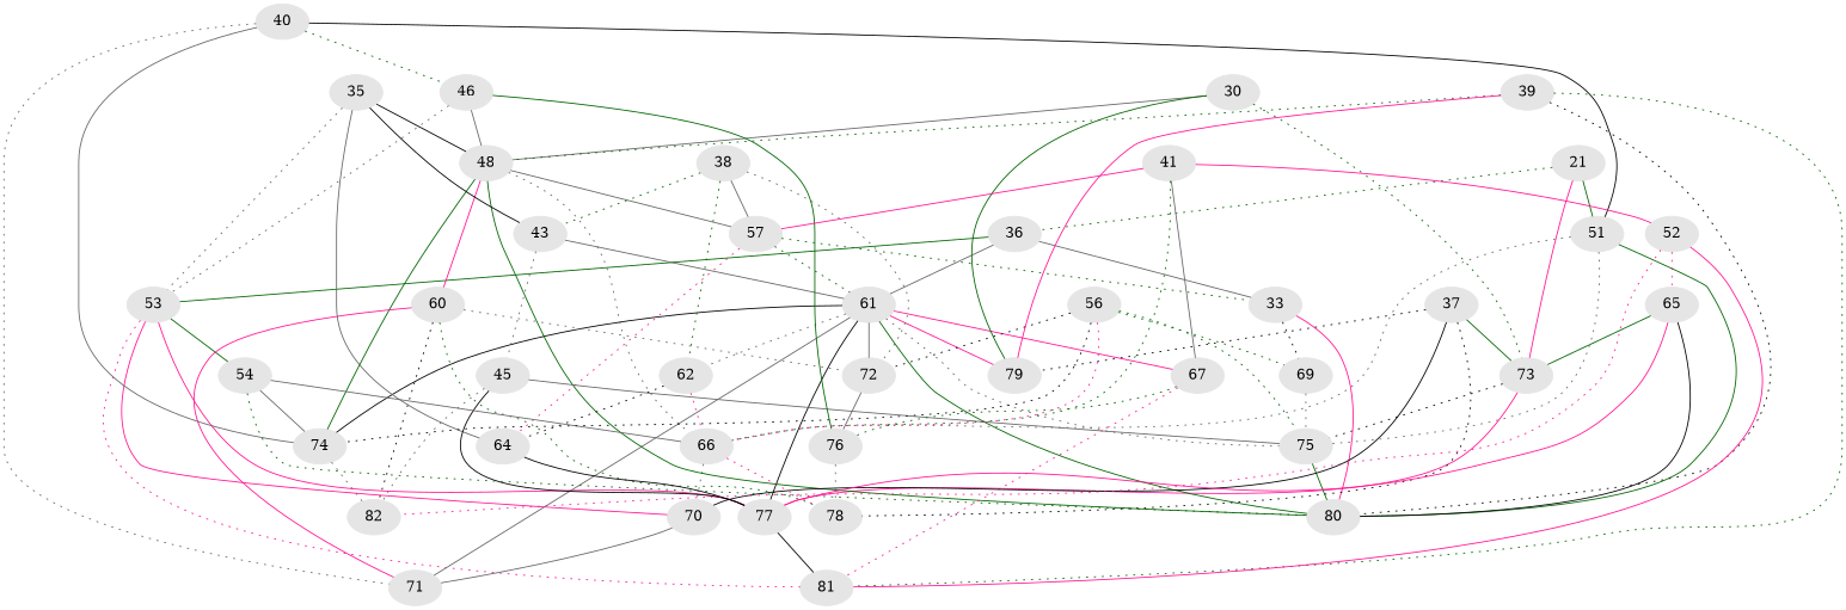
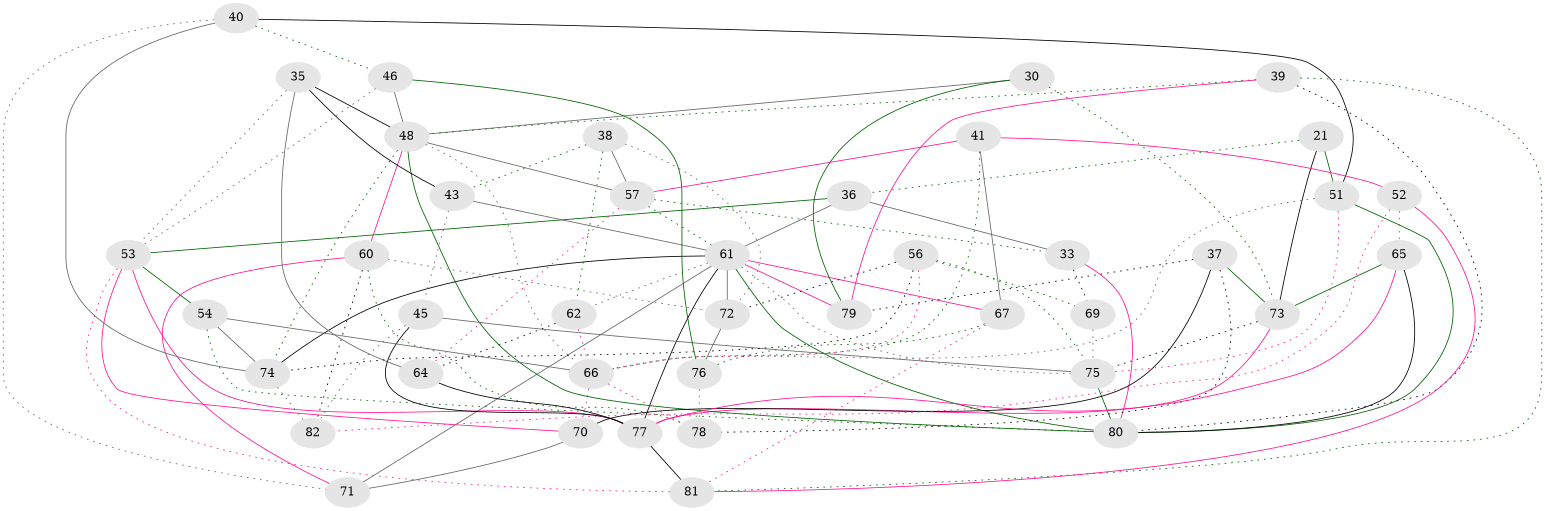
  graph {
    node [color=gray90 style=filled]
    edge [color=gray40 style=solid]
    21
    36
    51 [super="+5"]
    73 [super="+11"]
    53 [super="+23+13"]
    61 [super="+41+33+19"]
    n7 [label=33]
    80 [super="+68"]
    75 [super="+22+44+59"]
    66 [super="+24"]
    77 [super="+32"]
    48 [super="+16+42+27"]
    57 [super="+26"]
    74 [super="+1+55"]
    60 [super="+58"]
    30
    79
    35
    43
    64
    45
    70 [super="+10"]
    81 [super="+50"]
    54
    62
    72 [super="+34"]
    71
    67
    69 [super="+9"]
    37
    78
    38
    76
    39
    40
    46
    82 [super="+28"]
    n38 [label=41]
    52
    65 [super="+8"]
    56 [super="+25"]
    21 -- 36 [color=darkgreen style=dotted]
    21 -- 51 [color=darkgreen weight=2]
-   21 -- 73 [color=deeppink]
+   21 -- 73 [color=black]
    36 -- 53 [color=darkgreen]
    36 -- 61
    36 -- n7
    51 -- 80 [color=darkgreen]
-   51 -- 75 [style=dotted]
+   51 -- 75 [color=deeppink style=dotted]
    51 -- 66 [style=dotted]
    73 -- 75 [color=black style=dotted weight=2]
    73 -- 77 [color=deeppink]
    53 -- 77 [color=deeppink weight=2]
    53 -- 70 [color=deeppink weight=3]
    53 -- 81 [color=deeppink style=dotted]
    53 -- 54 [color=darkgreen]
    61 -- 80 [color=darkgreen]
    61 -- 75 [style=dotted weight=5]
    61 -- 77 [color=black weight=2]
    61 -- 74 [color=black weight=2]
    61 -- 79 [color=deeppink]
    61 -- 62 [style=dotted]
    61 -- 72
    61 -- 71
    61 -- 67 [color=deeppink]
    n7 -- 80 [color=deeppink]
    n7 -- 69 [color=black style=dotted]
    75 -- 80 [color=darkgreen weight=2]
    66 -- 70 [style=dotted]
    66 -- 78 [color=deeppink style=dotted]
    77 -- 81 [color=black weight=2]
    48 -- 80 [color=darkgreen]
    48 -- 66 [style=dotted]
    48 -- 57
-   48 -- 74 [color=darkgreen]
+   48 -- 74 [color=darkgreen style=dotted]
    48 -- 60 [color=deeppink]
    57 -- 61 [color=darkgreen style=dotted]
    57 -- n7 [color=darkgreen style=dotted]
    57 -- 64 [color=deeppink style=dotted]
    74 -- 82 [style=dotted weight=2]
    60 -- 72 [style=dotted]
    60 -- 71 [color=deeppink]
    60 -- 78 [color=darkgreen style=dotted]
    60 -- 82 [color=black style=dotted weight=2]
    30 -- 73 [color=darkgreen style=dotted weight=2]
    30 -- 48
    30 -- 79 [color=darkgreen]
    35 -- 53 [style=dotted]
    35 -- 48 [color=black]
    35 -- 43 [color=black]
    35 -- 64
    43 -- 61
    43 -- 45 [style=dotted]
    64 -- 77 [color=black]
    45 -- 75
    45 -- 77 [color=black]
    45 -- 82 [style=dotted]
    70 -- 71
    54 -- 80 [color=darkgreen style=dotted]
    54 -- 66
    54 -- 74
    62 -- 66 [color=deeppink style=dotted]
    62 -- 64 [color=black style=dotted]
    72 -- 76
    67 -- 81 [color=deeppink style=dotted]
    67 -- 76 [color=darkgreen style=dotted]
    69 -- 75 [style=dotted weight=4]
    37 -- 73 [color=darkgreen]
    37 -- 79 [color=black style=dotted]
    37 -- 70 [color=black]
    37 -- 78 [color=black style=dotted]
    38 -- 57
    38 -- 43 [color=darkgreen style=dotted]
    38 -- 62 [color=darkgreen style=dotted]
    38 -- 72 [style=dotted]
    76 -- 78 [style=dotted]
    39 -- 80 [color=black style=dotted]
    39 -- 48 [color=darkgreen style=dotted]
    39 -- 79 [color=deeppink]
    39 -- 81 [color=darkgreen style=dotted]
    40 -- 51 [color=black]
    40 -- 74
    40 -- 71 [style=dotted]
    40 -- 46 [color=darkgreen style=dotted]
    46 -- 53 [style=dotted]
    46 -- 48
    46 -- 76 [color=darkgreen]
    n38 -- 66 [color=darkgreen style=dotted]
    n38 -- 57 [color=deeppink]
    n38 -- 67
    n38 -- 52 [color=deeppink]
    52 -- 81 [color=deeppink]
    52 -- 82 [color=deeppink style=dotted]
    52 -- 65 [color=deeppink style=dotted weight=2]
    65 -- 73 [color=darkgreen]
    65 -- 80 [color=black weight=2]
    65 -- 77 [color=deeppink]
    56 -- 75 [color=darkgreen style=dotted]
    56 -- 66 [color=deeppink style=dotted]
    56 -- 74 [color=black style=dotted]
    56 -- 72 [color=black style=dotted weight=2]
    56 -- 69 [color=darkgreen style=dotted]
  }
